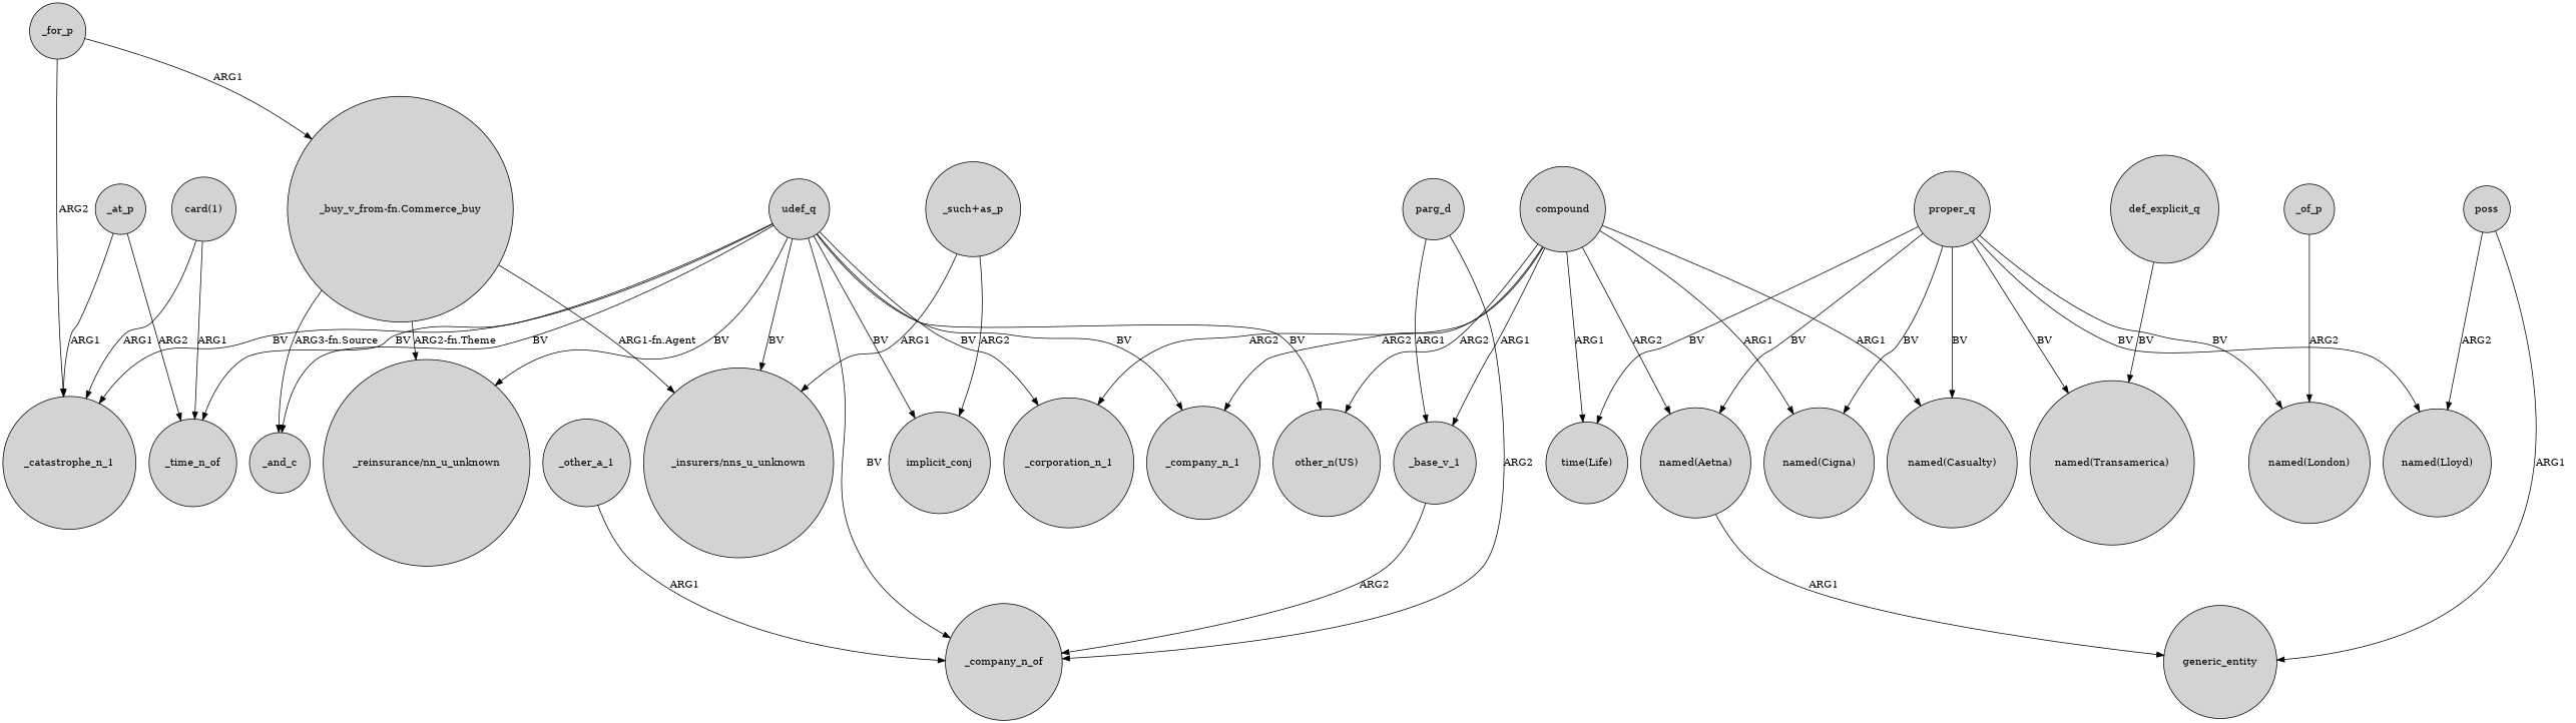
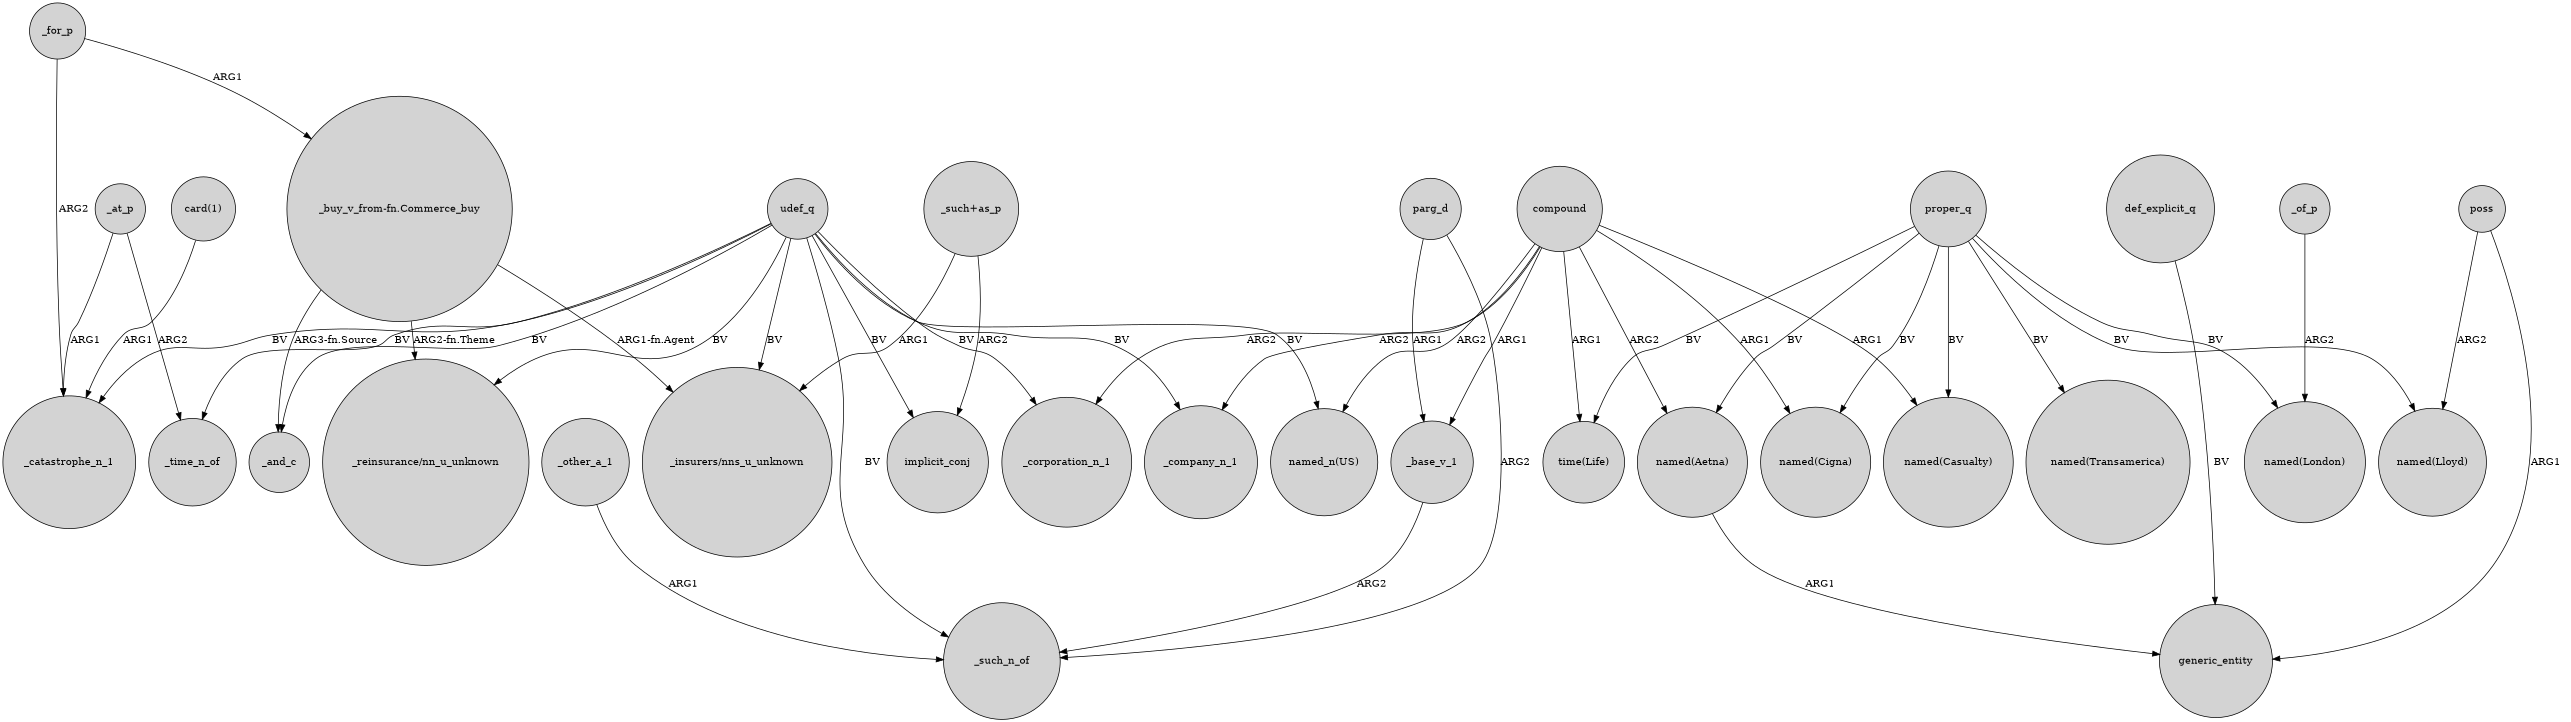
  digraph {
    node [shape=circle style=filled]
    _at_p
    _catastrophe_n_1
    _time_n_of
    udef_q
-   "named_n(US)" [label="other_n(US)"]
-   _company_n_of
+   "named_n(US)"
+   _company_n_of [label=_such_n_of]
    _company_n_1
    _corporation_n_1
    implicit_conj
    "_insurers/nns_u_unknown"
    _and_c
    "_reinsurance/nn_u_unknown"
    poss
    generic_entity
    "named(Lloyd)"
    _base_v_1
    compound
    "named(Aetna)"
    "named(Cigna)"
    "named(Casualty)"
    n21 [label="time(Life)"]
    proper_q
    "named(Transamerica)"
    "named(London)"
    def_explicit_q
    "card(1)"
    "_buy_v_from-fn.Commerce_buy"
    "_such+as_p"
    _of_p
    parg_d
    _for_p
    _other_a_1
    _at_p -> _catastrophe_n_1 [label=ARG1]
    _at_p -> _time_n_of [label=ARG2]
    udef_q -> _catastrophe_n_1 [label=BV]
    udef_q -> _time_n_of [label=BV]
    udef_q -> "named_n(US)" [label=BV]
    udef_q -> _company_n_of [label=BV]
    udef_q -> _company_n_1 [label=BV]
    udef_q -> _corporation_n_1 [label=BV]
    udef_q -> implicit_conj [label=BV]
    udef_q -> "_insurers/nns_u_unknown" [label=BV]
    udef_q -> _and_c [label=BV]
    udef_q -> "_reinsurance/nn_u_unknown" [label=BV]
    poss -> generic_entity [label=ARG1]
    poss -> "named(Lloyd)" [label=ARG2]
    _base_v_1 -> _company_n_of [label=ARG2]
    compound -> "named_n(US)" [label=ARG2]
    compound -> _company_n_1 [label=ARG2]
    compound -> _corporation_n_1 [label=ARG2]
    compound -> _base_v_1 [label=ARG1]
    compound -> "named(Aetna)" [label=ARG2]
    compound -> "named(Cigna)" [label=ARG1]
    compound -> "named(Casualty)" [label=ARG1]
    compound -> n21 [label=ARG1]
    "named(Aetna)" -> generic_entity [label=ARG1]
    proper_q -> "named(Lloyd)" [label=BV]
    proper_q -> "named(Aetna)" [label=BV]
    proper_q -> "named(Cigna)" [label=BV]
    proper_q -> "named(Casualty)" [label=BV]
    proper_q -> n21 [label=BV]
    proper_q -> "named(Transamerica)" [label=BV]
    proper_q -> "named(London)" [label=BV]
-   def_explicit_q -> "named(Transamerica)" [label=BV]
+   def_explicit_q -> generic_entity [label=BV]
    "card(1)" -> _catastrophe_n_1 [label=ARG1]
-   "card(1)" -> _time_n_of [label=ARG1]
    "_buy_v_from-fn.Commerce_buy" -> "_insurers/nns_u_unknown" [label="ARG1-fn.Agent"]
    "_buy_v_from-fn.Commerce_buy" -> _and_c [label="ARG3-fn.Source"]
    "_buy_v_from-fn.Commerce_buy" -> "_reinsurance/nn_u_unknown" [label="ARG2-fn.Theme"]
    "_such+as_p" -> implicit_conj [label=ARG2]
    "_such+as_p" -> "_insurers/nns_u_unknown" [label=ARG1]
    _of_p -> "named(London)" [label=ARG2]
    parg_d -> _company_n_of [label=ARG2]
    parg_d -> _base_v_1 [label=ARG1]
    _for_p -> _catastrophe_n_1 [label=ARG2]
    _for_p -> "_buy_v_from-fn.Commerce_buy" [label=ARG1]
    _other_a_1 -> _company_n_of [label=ARG1]
  }
